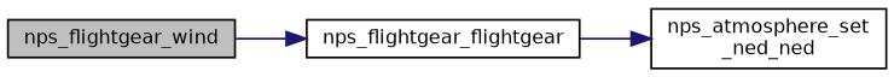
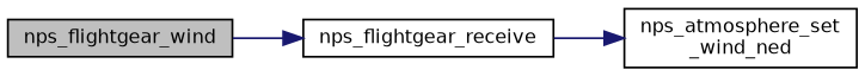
  digraph {
    fontname="DejaVu Sans"
    rankdir=LR
    node [color=black fillcolor=white fontname="DejaVu Sans" fontsize=10 shape=record style=filled]
    edge [color=midnightblue fontname="DejaVu Sans" fontsize=10 labelfontname=FreeSans labelfontsize=10 style=solid]
    n1 [fillcolor=grey75 fontcolor=black height=0.2 label=nps_flightgear_wind width=0.4]
-   n2 [height=0.2 label=nps_flightgear_flightgear width=0.4]
-   n3 [height=0.2 label="nps_atmosphere_set\l_ned_ned" width=0.4]
+   n2 [height=0.2 label=nps_flightgear_receive width=0.4]
+   n3 [height=0.2 label="nps_atmosphere_set\l_wind_ned" width=0.4]
    n1 -> n2
    n2 -> n3
  }
